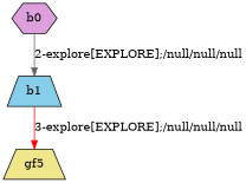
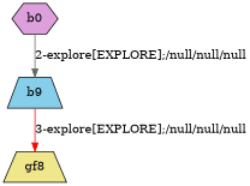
  digraph {
    node [shape=trapezium style=filled]
-   gf8 [fillcolor=khaki label=gf5]
+   gf8 [fillcolor=khaki]
    b0 [fillcolor=plum shape=hexagon]
-   b1 [fillcolor=skyblue]
+   b1 [fillcolor=skyblue label=b9]
    b0 -> b1 [color=gray40 label="2-explore[EXPLORE];/null/null/null"]
    b1 -> gf8 [color=red label="3-explore[EXPLORE];/null/null/null"]
  }
